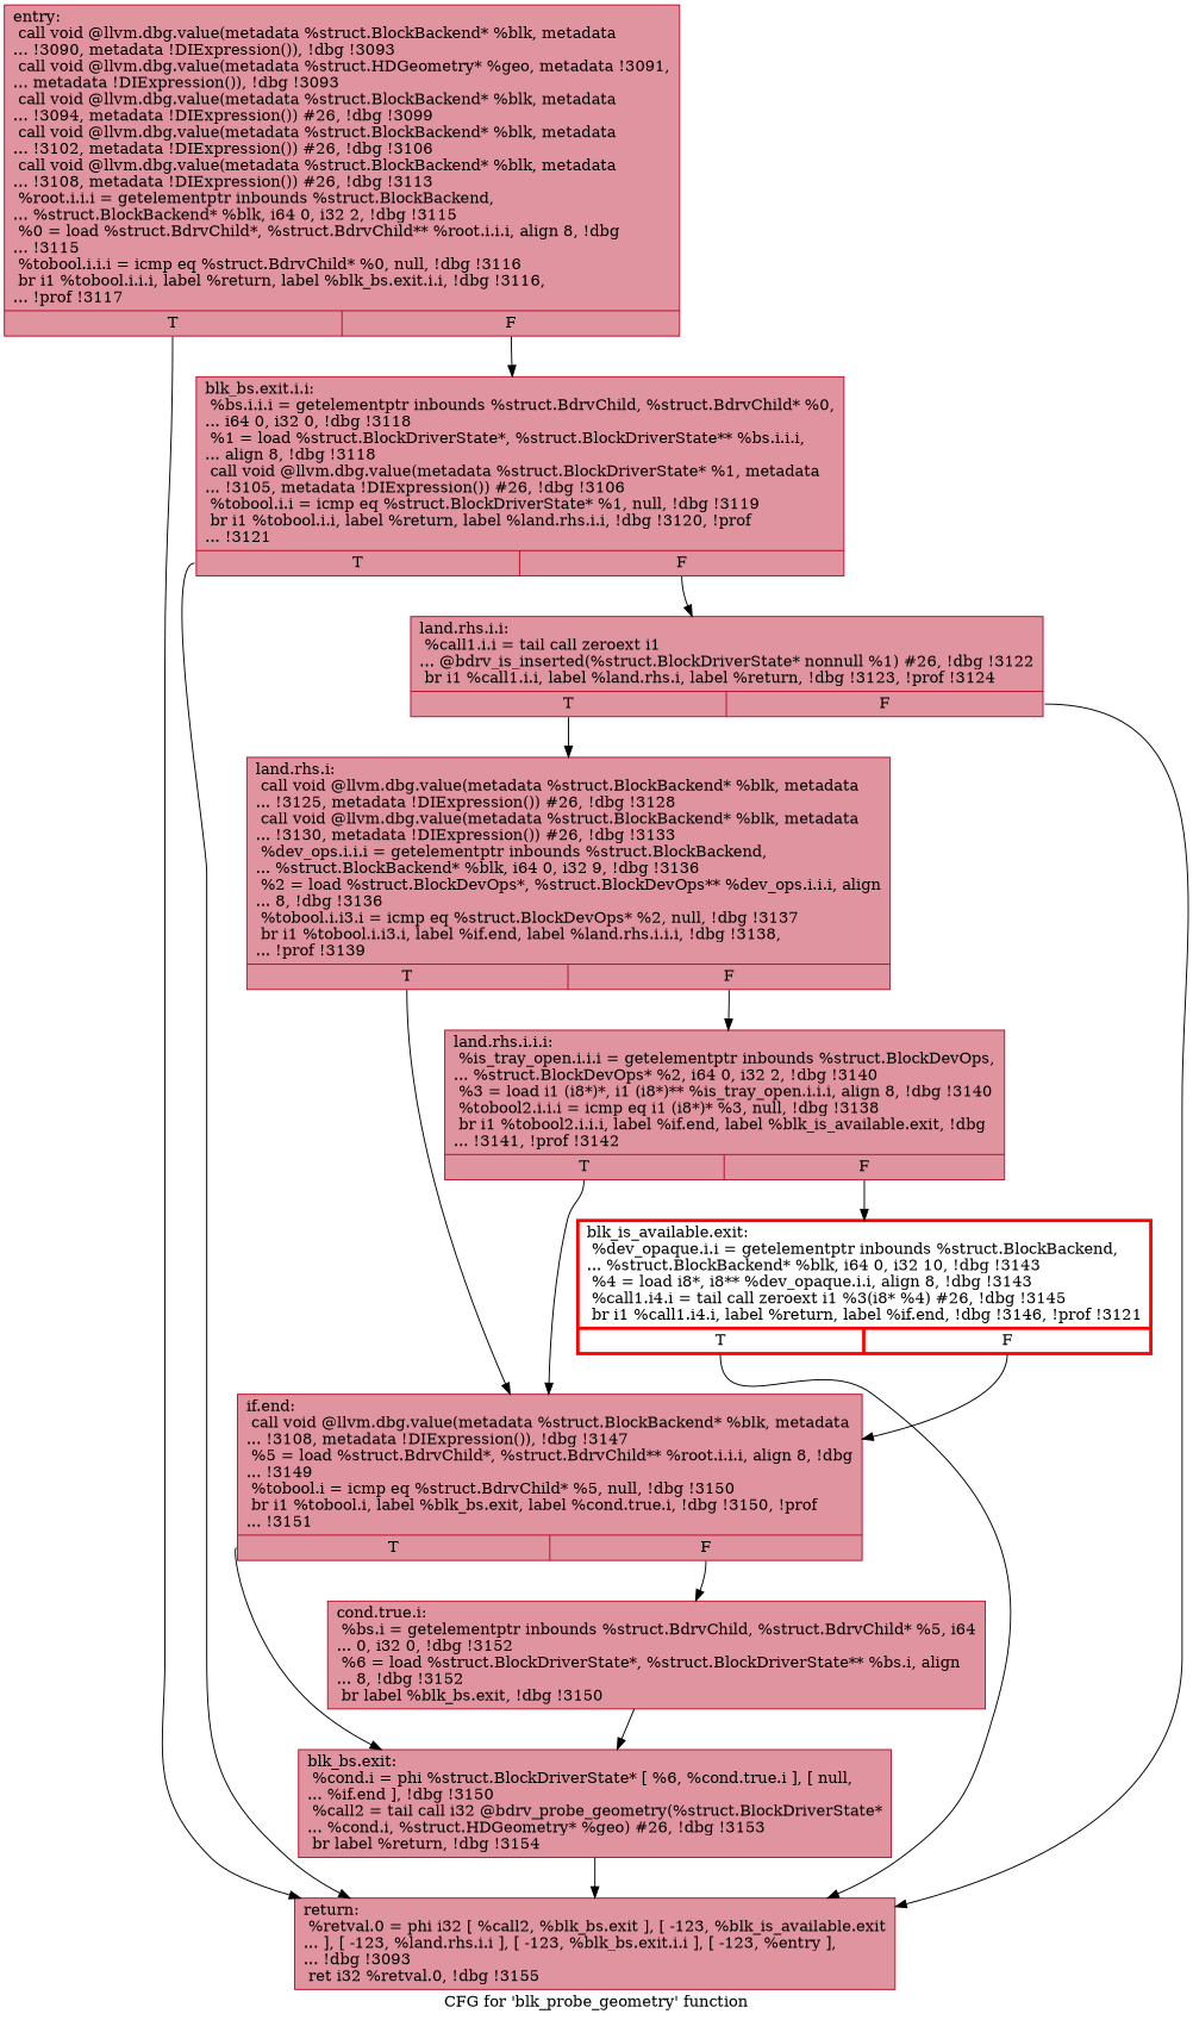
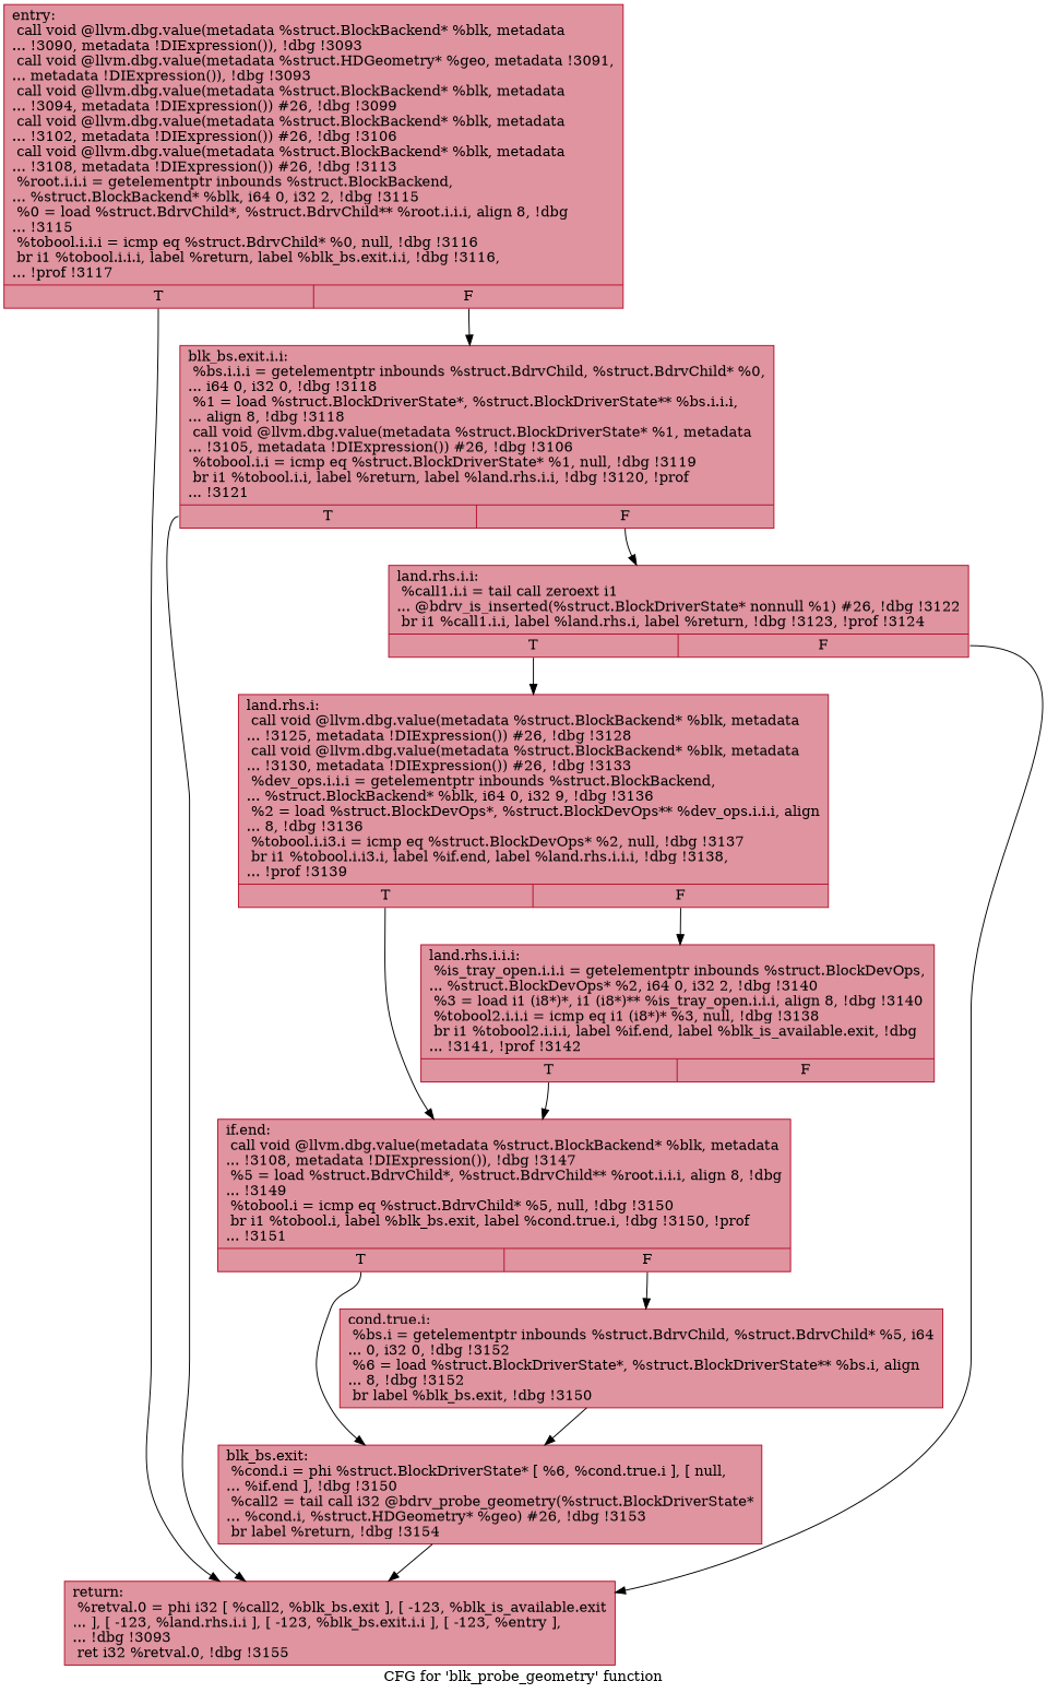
  digraph {
    label="CFG for 'blk_probe_geometry' function"
    node [color="#b70d28ff" fillcolor="#b70d2870" shape=record style=filled]
    edge [tailport=s0]
    n1 [label="{entry:\l  call void @llvm.dbg.value(metadata %struct.BlockBackend* %blk, metadata\l... !3090, metadata !DIExpression()), !dbg !3093\l  call void @llvm.dbg.value(metadata %struct.HDGeometry* %geo, metadata !3091,\l... metadata !DIExpression()), !dbg !3093\l  call void @llvm.dbg.value(metadata %struct.BlockBackend* %blk, metadata\l... !3094, metadata !DIExpression()) #26, !dbg !3099\l  call void @llvm.dbg.value(metadata %struct.BlockBackend* %blk, metadata\l... !3102, metadata !DIExpression()) #26, !dbg !3106\l  call void @llvm.dbg.value(metadata %struct.BlockBackend* %blk, metadata\l... !3108, metadata !DIExpression()) #26, !dbg !3113\l  %root.i.i.i = getelementptr inbounds %struct.BlockBackend,\l... %struct.BlockBackend* %blk, i64 0, i32 2, !dbg !3115\l  %0 = load %struct.BdrvChild*, %struct.BdrvChild** %root.i.i.i, align 8, !dbg\l... !3115\l  %tobool.i.i.i = icmp eq %struct.BdrvChild* %0, null, !dbg !3116\l  br i1 %tobool.i.i.i, label %return, label %blk_bs.exit.i.i, !dbg !3116,\l... !prof !3117\l|{<s0>T|<s1>F}}"]
    n2 [label="{return:                                           \l  %retval.0 = phi i32 [ %call2, %blk_bs.exit ], [ -123, %blk_is_available.exit\l... ], [ -123, %land.rhs.i.i ], [ -123, %blk_bs.exit.i.i ], [ -123, %entry ],\l... !dbg !3093\l  ret i32 %retval.0, !dbg !3155\l}"]
    n3 [label="{blk_bs.exit.i.i:                                  \l  %bs.i.i.i = getelementptr inbounds %struct.BdrvChild, %struct.BdrvChild* %0,\l... i64 0, i32 0, !dbg !3118\l  %1 = load %struct.BlockDriverState*, %struct.BlockDriverState** %bs.i.i.i,\l... align 8, !dbg !3118\l  call void @llvm.dbg.value(metadata %struct.BlockDriverState* %1, metadata\l... !3105, metadata !DIExpression()) #26, !dbg !3106\l  %tobool.i.i = icmp eq %struct.BlockDriverState* %1, null, !dbg !3119\l  br i1 %tobool.i.i, label %return, label %land.rhs.i.i, !dbg !3120, !prof\l... !3121\l|{<s0>T|<s1>F}}"]
    n4 [label="{land.rhs.i.i:                                     \l  %call1.i.i = tail call zeroext i1\l... @bdrv_is_inserted(%struct.BlockDriverState* nonnull %1) #26, !dbg !3122\l  br i1 %call1.i.i, label %land.rhs.i, label %return, !dbg !3123, !prof !3124\l|{<s0>T|<s1>F}}"]
    n5 [label="{land.rhs.i:                                       \l  call void @llvm.dbg.value(metadata %struct.BlockBackend* %blk, metadata\l... !3125, metadata !DIExpression()) #26, !dbg !3128\l  call void @llvm.dbg.value(metadata %struct.BlockBackend* %blk, metadata\l... !3130, metadata !DIExpression()) #26, !dbg !3133\l  %dev_ops.i.i.i = getelementptr inbounds %struct.BlockBackend,\l... %struct.BlockBackend* %blk, i64 0, i32 9, !dbg !3136\l  %2 = load %struct.BlockDevOps*, %struct.BlockDevOps** %dev_ops.i.i.i, align\l... 8, !dbg !3136\l  %tobool.i.i3.i = icmp eq %struct.BlockDevOps* %2, null, !dbg !3137\l  br i1 %tobool.i.i3.i, label %if.end, label %land.rhs.i.i.i, !dbg !3138,\l... !prof !3139\l|{<s0>T|<s1>F}}"]
    n6 [label="{if.end:                                           \l  call void @llvm.dbg.value(metadata %struct.BlockBackend* %blk, metadata\l... !3108, metadata !DIExpression()), !dbg !3147\l  %5 = load %struct.BdrvChild*, %struct.BdrvChild** %root.i.i.i, align 8, !dbg\l... !3149\l  %tobool.i = icmp eq %struct.BdrvChild* %5, null, !dbg !3150\l  br i1 %tobool.i, label %blk_bs.exit, label %cond.true.i, !dbg !3150, !prof\l... !3151\l|{<s0>T|<s1>F}}"]
    n7 [label="{land.rhs.i.i.i:                                   \l  %is_tray_open.i.i.i = getelementptr inbounds %struct.BlockDevOps,\l... %struct.BlockDevOps* %2, i64 0, i32 2, !dbg !3140\l  %3 = load i1 (i8*)*, i1 (i8*)** %is_tray_open.i.i.i, align 8, !dbg !3140\l  %tobool2.i.i.i = icmp eq i1 (i8*)* %3, null, !dbg !3138\l  br i1 %tobool2.i.i.i, label %if.end, label %blk_is_available.exit, !dbg\l... !3141, !prof !3142\l|{<s0>T|<s1>F}}"]
    n8 [label="{blk_bs.exit:                                      \l  %cond.i = phi %struct.BlockDriverState* [ %6, %cond.true.i ], [ null,\l... %if.end ], !dbg !3150\l  %call2 = tail call i32 @bdrv_probe_geometry(%struct.BlockDriverState*\l... %cond.i, %struct.HDGeometry* %geo) #26, !dbg !3153\l  br label %return, !dbg !3154\l}"]
    n9 [label="{cond.true.i:                                      \l  %bs.i = getelementptr inbounds %struct.BdrvChild, %struct.BdrvChild* %5, i64\l... 0, i32 0, !dbg !3152\l  %6 = load %struct.BlockDriverState*, %struct.BlockDriverState** %bs.i, align\l... 8, !dbg !3152\l  br label %blk_bs.exit, !dbg !3150\l}"]
-   n10 [color=red label="{blk_is_available.exit:                            \l  %dev_opaque.i.i = getelementptr inbounds %struct.BlockBackend,\l... %struct.BlockBackend* %blk, i64 0, i32 10, !dbg !3143\l  %4 = load i8*, i8** %dev_opaque.i.i, align 8, !dbg !3143\l  %call1.i4.i = tail call zeroext i1 %3(i8* %4) #26, !dbg !3145\l  br i1 %call1.i4.i, label %return, label %if.end, !dbg !3146, !prof !3121\l|{<s0>T|<s1>F}}" penwidth=3.0 fillcolor="" style=""]
    n1 -> n2
    n1 -> n3 [tailport=s1]
    n3 -> n2
    n3 -> n4 [tailport=s1]
    n4 -> n2 [tailport=s1]
    n4 -> n5
    n5 -> n6
    n5 -> n7 [tailport=s1]
    n6 -> n8
    n6 -> n9 [tailport=s1]
    n7 -> n6
-   n7 -> n10 [tailport=s1]
    n8 -> n2 [tailport=""]
    n9 -> n8 [tailport=""]
-   n10 -> n2
-   n10 -> n6 [tailport=s1]
  }
